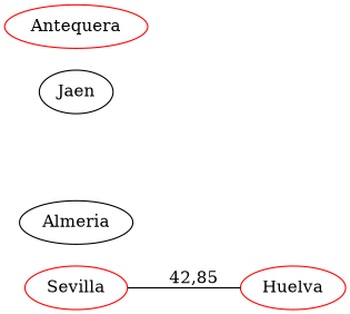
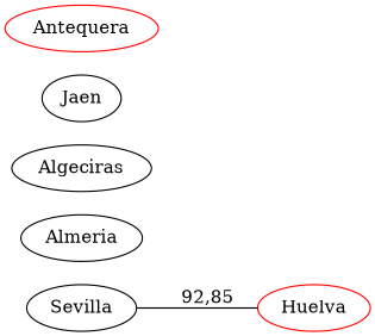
  strict graph {
    rankdir=LR
    n1 [color=red label=Huelva]
-   n2 [label=Sevilla color=red]
+   n2 [label=Sevilla]
    n3 [label=Almeria]
+   n4 [label=Algeciras]
    n5 [label=Jaen]
    n6 [color=red label=Antequera]
-   n2 -- n1 [label="42,85"]
+   n2 -- n1 [label="92,85"]
  }
